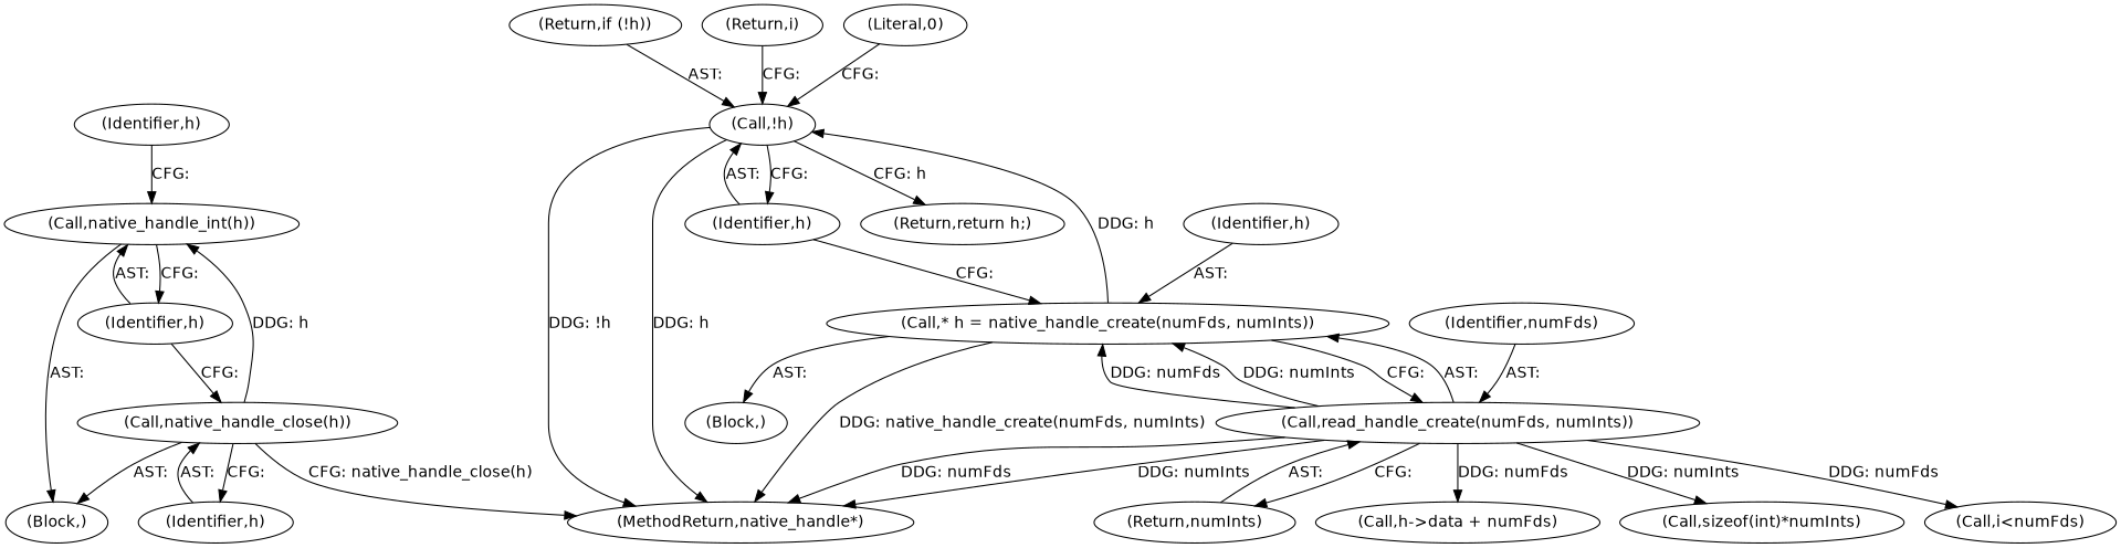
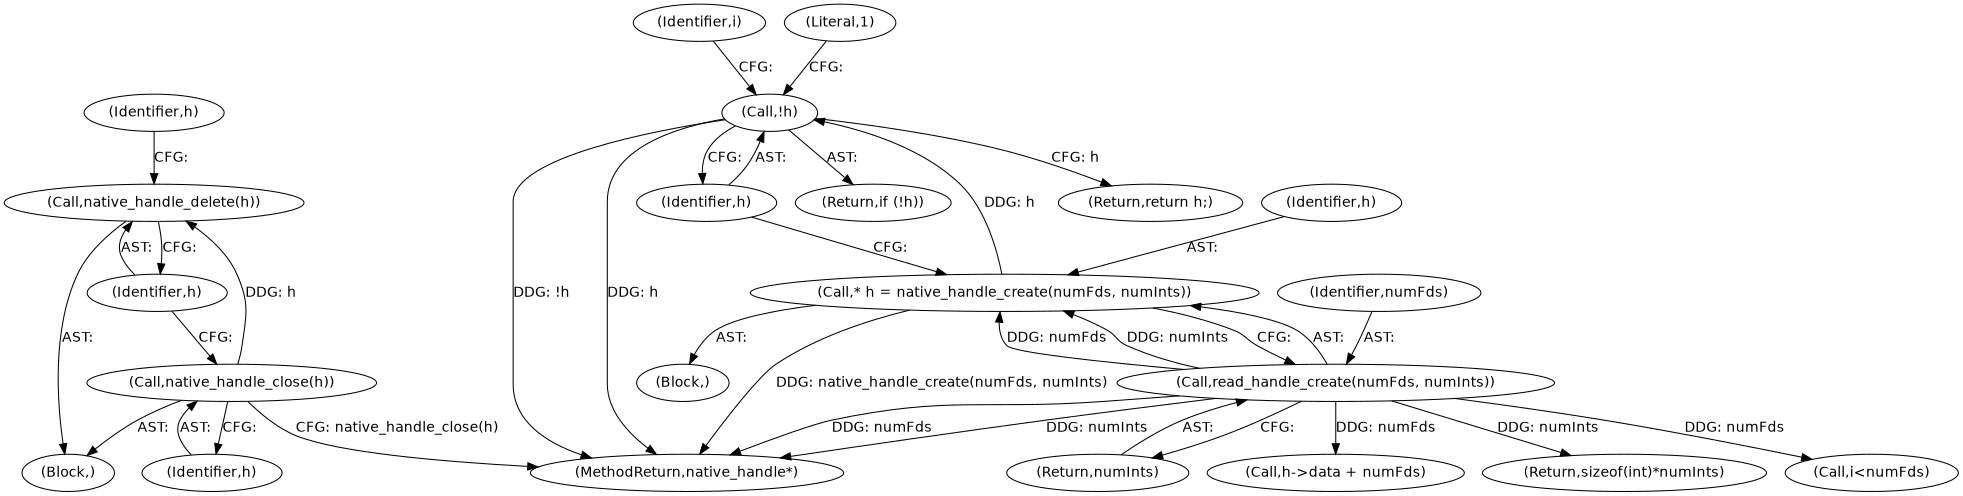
  digraph {
    fontname="DejaVu Sans"
    node [fontname="DejaVu Sans"]
    edge [fontname="DejaVu Sans"]
-   n1 [label="(Call,native_handle_int(h))"]
+   n1 [label="(Call,native_handle_delete(h))"]
    n2 [label="(Identifier,h)"]
    n3 [label="(Block,)"]
    n4 [label="(Call,native_handle_close(h))"]
    n5 [label="(MethodReturn,native_handle*)"]
    n6 [label="(Identifier,h)"]
    n7 [label="(Call,!h)"]
    n8 [label="(Identifier,h)"]
    n9 [label="(Return,if (!h))"]
    n10 [label="(Return,return h;)"]
    n11 [label="(Call,* h = native_handle_create(numFds, numInts))"]
    n12 [label="(Call,read_handle_create(numFds, numInts))"]
    n13 [label="(Block,)"]
    n14 [label="(Return,numInts)"]
    n15 [label="(Call,h->data + numFds)"]
-   n16 [label="(Call,sizeof(int)*numInts)"]
+   n16 [label="(Return,sizeof(int)*numInts)"]
    n17 [label="(Call,i<numFds)"]
-   n18 [label="(Return,i)"]
+   n18 [label="(Identifier,i)"]
    n19 [label="(Identifier,h)"]
-   n20 [label="(Literal,0)"]
+   n20 [label="(Literal,1)"]
    n21 [label="(Identifier,numFds)"]
    n22 [label="(Identifier,h)"]
    n1 -> n2 [label="CFG: "]
    n1 -> n3 [label="AST: "]
    n2 -> n1 [label="AST: "]
    n2 -> n4 [label="CFG: "]
    n4 -> n1 [label="DDG: h"]
    n4 -> n3 [label="AST: "]
    n4 -> n5 [label="CFG: native_handle_close(h)"]
    n4 -> n6 [label="CFG: "]
    n6 -> n4 [label="AST: "]
    n7 -> n5 [label="DDG: !h"]
    n7 -> n5 [label="DDG: h"]
    n7 -> n8 [label="CFG: "]
-   n9 -> n7 [label="AST: "]
+   n7 -> n9 [label="AST: "]
    n7 -> n10 [label="CFG: h"]
    n8 -> n7 [label="AST: "]
    n8 -> n11 [label="CFG: "]
    n11 -> n5 [label="DDG: native_handle_create(numFds, numInts)"]
    n11 -> n7 [label="DDG: h"]
    n11 -> n12 [label="CFG: "]
    n11 -> n13 [label="AST: "]
    n12 -> n5 [label="DDG: numInts"]
    n12 -> n5 [label="DDG: numFds"]
    n12 -> n11 [label="AST: "]
    n12 -> n11 [label="DDG: numFds"]
    n12 -> n11 [label="DDG: numInts"]
    n12 -> n14 [label="CFG: "]
    n12 -> n15 [label="DDG: numFds"]
    n12 -> n16 [label="DDG: numInts"]
    n12 -> n17 [label="DDG: numFds"]
    n14 -> n12 [label="AST: "]
    n18 -> n7 [label="CFG: "]
    n19 -> n11 [label="AST: "]
    n20 -> n7 [label="CFG: "]
    n21 -> n12 [label="AST: "]
    n22 -> n1 [label="CFG: "]
  }
